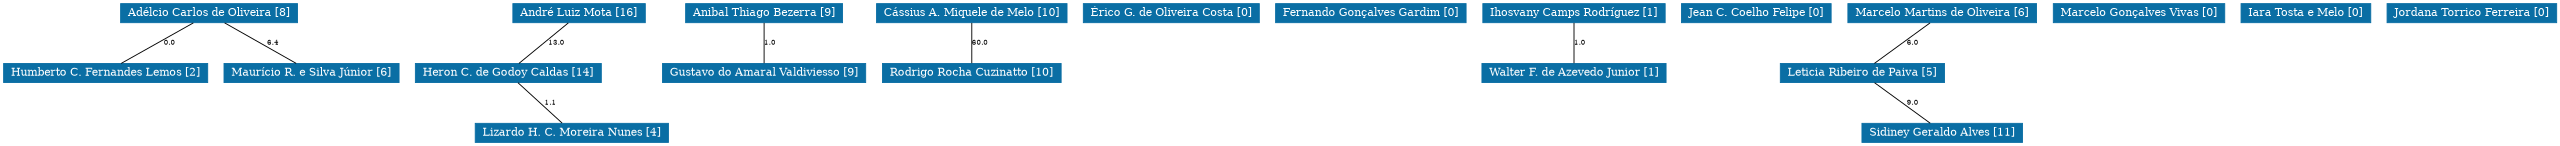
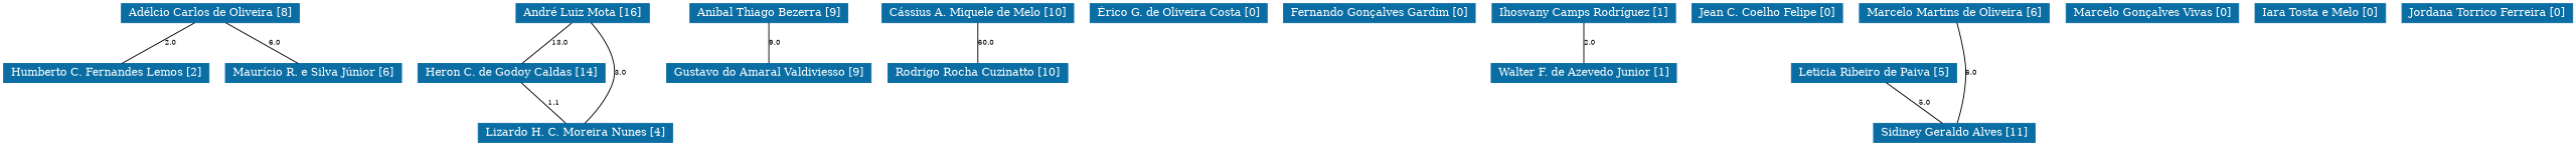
  strict graph {
    node [color="#0A6EA4" fontcolor="#FFFFFF" fontsize=12 shape=rectangle style=filled]
    edge [fontsize=8]
    n1 [height=0.29167 label="Adélcio Carlos de Oliveira [8]" width=2.2222]
    n2 [height=0.29167 label="Humberto C. Fernandes Lemos [2]" width=2.5278]
    n3 [height=0.29167 label="Maurício R. e Silva Júnior [6]" width=2.1944]
    n4 [height=0.29167 label="André Luiz Mota [16]" width=1.6944]
    n5 [height=0.29167 label="Heron C. de Godoy Caldas [14]" width=2.3472]
    n6 [height=0.29167 label="Lizardo H. C. Moreira Nunes [4]" width=2.4028]
    n7 [height=0.29167 label="Anibal Thiago Bezerra [9]" width=1.9722]
    n8 [height=0.29167 label="Gustavo do Amaral Valdiviesso [9]" width=2.5278]
    n9 [height=0.29167 label="Cássius A. Miquele de Melo [10]" width=2.4028]
    n10 [height=0.29167 label="Rodrigo Rocha Cuzinatto [10]" width=2.2361]
    n11 [height=0.29167 label="Érico G. de Oliveira Costa [0]" width=2.2083]
    n12 [height=0.29167 label="Fernando Gonçalves Gardim [0]" width=2.3611]
    n13 [height=0.29167 label="Ihosvany Camps Rodríguez [1]" width=2.2917]
    n14 [height=0.29167 label="Walter F. de Azevedo Junior [1]" width=2.3056]
    n15 [height=0.29167 label="Jean C. Coelho Felipe [0]" width=1.9167]
    n16 [height=0.29167 label="Leticia Ribeiro de Paiva [5]" width=2.0417]
    n17 [height=0.29167 label="Sidiney Geraldo Alves [11]" width=2.0278]
    n18 [height=0.29167 label="Marcelo Gonçalves Vivas [0]" width=2.1528]
    n19 [height=0.29167 label="Marcelo Martins de Oliveira [6]" width=2.3194]
    n20 [height=0.29167 label="Iara Tosta e Melo [0]" width=1.5972]
    n21 [height=0.29167 label="Jordana Torrico Ferreira [0]" width=2.0278]
-   n1 -- n2 [label=0.0]
-   n1 -- n3 [label=6.4]
+   n1 -- n2 [label=2.0]
+   n1 -- n3 [label=6.0]
    n4 -- n5 [label=13.0]
+   n4 -- n6 [label=3.0]
    n5 -- n6 [label=1.1]
-   n7 -- n8 [label=1.0]
+   n7 -- n8 [label=9.0]
    n9 -- n10 [label=60.0]
-   n13 -- n14 [label=1.0]
-   n16 -- n17 [label=9.0]
-   n19 -- n16 [label=6.0]
+   n13 -- n14 [label=2.0]
+   n16 -- n17 [label=5.0]
+   n19 -- n17 [label=6.0]
  }
